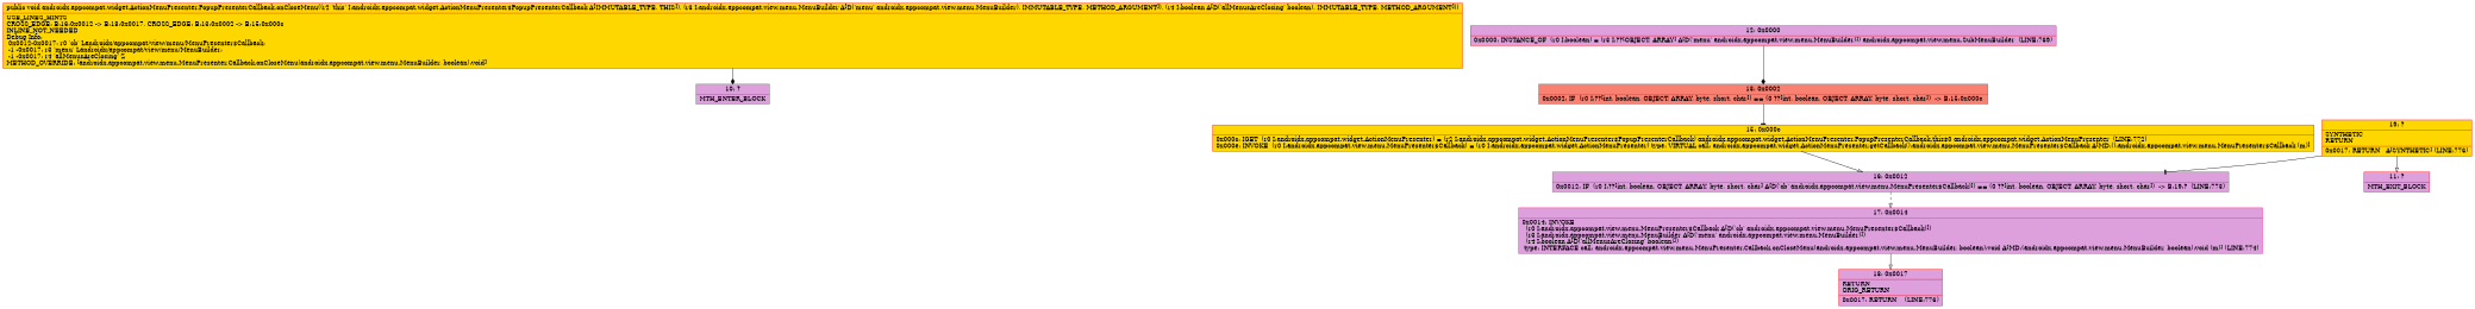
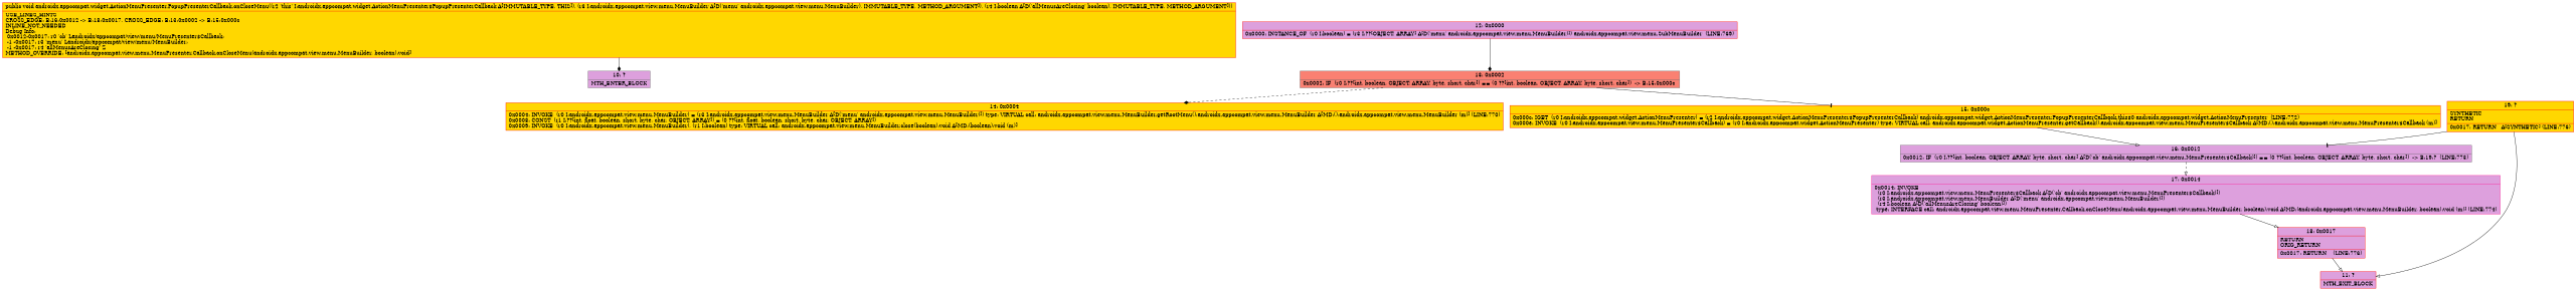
  digraph {
    node [color=red fillcolor=plum shape=record style=filled]
    edge [arrowhead=onormal]
    n1 [color=gray40 label="{10\:\ ?|MTH_ENTER_BLOCK\l}"]
    n2 [label="{12\:\ 0x0000|0x0000: INSTANCE_OF  (r0 I:boolean) = (r3 I:??[OBJECT, ARRAY] A[D('menu' androidx.appcompat.view.menu.MenuBuilder)]) androidx.appcompat.view.menu.SubMenuBuilder  (LINE:769)\l}"]
    n3 [color=gray40 fillcolor=salmon label="{13\:\ 0x0002|0x0002: IF  (r0 I:??[int, boolean, OBJECT, ARRAY, byte, short, char]) == (0 ??[int, boolean, OBJECT, ARRAY, byte, short, char])  \-\> B:15:0x000c \l}"]
+   n4 [fillcolor=gold label="{14\:\ 0x0004|0x0004: INVOKE  (r0 I:androidx.appcompat.view.menu.MenuBuilder) = (r3 I:androidx.appcompat.view.menu.MenuBuilder A[D('menu' androidx.appcompat.view.menu.MenuBuilder)]) type: VIRTUAL call: androidx.appcompat.view.menu.MenuBuilder.getRootMenu():androidx.appcompat.view.menu.MenuBuilder A[MD:():androidx.appcompat.view.menu.MenuBuilder (m)] (LINE:770)\l0x0008: CONST  (r1 I:??[int, float, boolean, short, byte, char, OBJECT, ARRAY]) = (0 ??[int, float, boolean, short, byte, char, OBJECT, ARRAY]) \l0x0009: INVOKE  (r0 I:androidx.appcompat.view.menu.MenuBuilder), (r1 I:boolean) type: VIRTUAL call: androidx.appcompat.view.menu.MenuBuilder.close(boolean):void A[MD:(boolean):void (m)]\l}"]
    n5 [fillcolor=gold label="{15\:\ 0x000c|0x000c: IGET  (r0 I:androidx.appcompat.widget.ActionMenuPresenter) = (r2 I:androidx.appcompat.widget.ActionMenuPresenter$PopupPresenterCallback) androidx.appcompat.widget.ActionMenuPresenter.PopupPresenterCallback.this$0 androidx.appcompat.widget.ActionMenuPresenter  (LINE:772)\l0x000e: INVOKE  (r0 I:androidx.appcompat.view.menu.MenuPresenter$Callback) = (r0 I:androidx.appcompat.widget.ActionMenuPresenter) type: VIRTUAL call: androidx.appcompat.widget.ActionMenuPresenter.getCallback():androidx.appcompat.view.menu.MenuPresenter$Callback A[MD:():androidx.appcompat.view.menu.MenuPresenter$Callback (m)]\l}"]
    n6 [color=gray40 label="{16\:\ 0x0012|0x0012: IF  (r0 I:??[int, boolean, OBJECT, ARRAY, byte, short, char] A[D('cb' androidx.appcompat.view.menu.MenuPresenter$Callback)]) == (0 ??[int, boolean, OBJECT, ARRAY, byte, short, char])  \-\> B:19:?  (LINE:773)\l}"]
    n7 [color=deeppink label="{17\:\ 0x0014|0x0014: INVOKE  \l  (r0 I:androidx.appcompat.view.menu.MenuPresenter$Callback A[D('cb' androidx.appcompat.view.menu.MenuPresenter$Callback)])\l  (r3 I:androidx.appcompat.view.menu.MenuBuilder A[D('menu' androidx.appcompat.view.menu.MenuBuilder)])\l  (r4 I:boolean A[D('allMenusAreClosing' boolean)])\l type: INTERFACE call: androidx.appcompat.view.menu.MenuPresenter.Callback.onCloseMenu(androidx.appcompat.view.menu.MenuBuilder, boolean):void A[MD:(androidx.appcompat.view.menu.MenuBuilder, boolean):void (m)] (LINE:774)\l}"]
    n8 [label="{18\:\ 0x0017|RETURN\lORIG_RETURN\l|0x0017: RETURN    (LINE:776)\l}"]
    n9 [fillcolor=gold label="{19\:\ ?|SYNTHETIC\lRETURN\l|0x0017: RETURN   A[SYNTHETIC] (LINE:776)\l}"]
    n10 [label="{11\:\ ?|MTH_EXIT_BLOCK\l}"]
    n11 [fillcolor=gold label="{public void androidx.appcompat.widget.ActionMenuPresenter.PopupPresenterCallback.onCloseMenu((r2 'this' I:androidx.appcompat.widget.ActionMenuPresenter$PopupPresenterCallback A[IMMUTABLE_TYPE, THIS]), (r3 I:androidx.appcompat.view.menu.MenuBuilder A[D('menu' androidx.appcompat.view.menu.MenuBuilder), IMMUTABLE_TYPE, METHOD_ARGUMENT]), (r4 I:boolean A[D('allMenusAreClosing' boolean), IMMUTABLE_TYPE, METHOD_ARGUMENT]))  | USE_LINES_HINTS\lCROSS_EDGE: B:16:0x0012 \-\> B:18:0x0017, CROSS_EDGE: B:13:0x0002 \-\> B:15:0x000c\lINLINE_NOT_NEEDED\lDebug Info:\l  0x0012\-0x0017: r0 'cb' Landroidx\/appcompat\/view\/menu\/MenuPresenter$Callback;\l  \-1 \-0x0017: r3 'menu' Landroidx\/appcompat\/view\/menu\/MenuBuilder;\l  \-1 \-0x0017: r4 'allMenusAreClosing' Z\lMETHOD_OVERRIDE: [androidx.appcompat.view.menu.MenuPresenter.Callback.onCloseMenu(androidx.appcompat.view.menu.MenuBuilder, boolean):void]\l}"]
    n2 -> n3 [arrowhead=diamond]
+   n3 -> n4 [arrowhead=diamond style=dashed]
    n3 -> n5 [arrowhead=tee]
    n5 -> n6
    n6 -> n7 [style=dashed]
    n7 -> n8
+   n8 -> n10
    n9 -> n6 [arrowhead=tee]
    n9 -> n10
    n11 -> n1 [arrowhead=diamond]
  }
